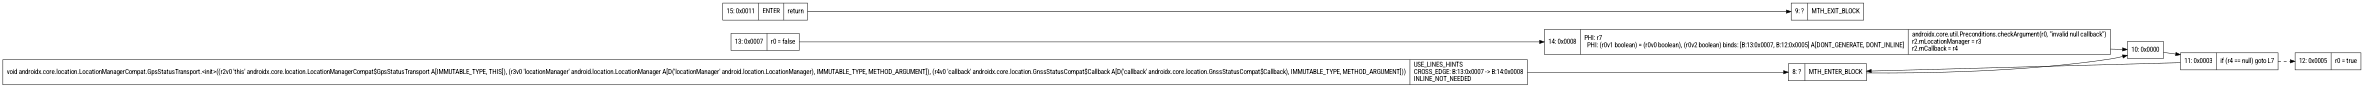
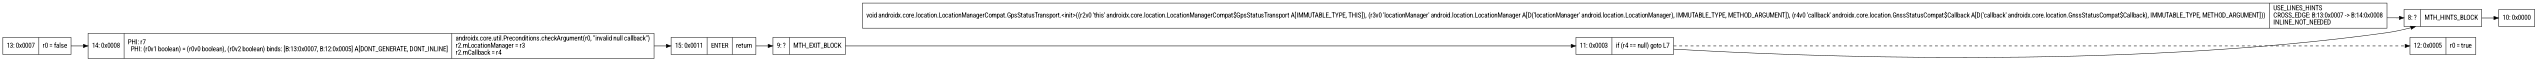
  digraph {
    fontname="Roboto Condensed"
    rankdir=LR
    node [fontname="Roboto Condensed" shape=record]
    edge [fontname="Roboto Condensed"]
-   n1 [label="{8\:\ ?|MTH_ENTER_BLOCK\l}"]
+   n1 [label="{8\:\ ?|MTH_HINTS_BLOCK\l}"]
    n2 [label="{10\:\ 0x0000}"]
    n3 [label="{11\:\ 0x0003|if (r4 == null) goto L7\l}"]
    n4 [label="{12\:\ 0x0005|r0 = true\l}"]
    n5 [label="{13\:\ 0x0007|r0 = false\l}"]
    n6 [label="{14\:\ 0x0008|PHI: r7 \l  PHI: (r0v1 boolean) = (r0v0 boolean), (r0v2 boolean) binds: [B:13:0x0007, B:12:0x0005] A[DONT_GENERATE, DONT_INLINE]\l|androidx.core.util.Preconditions.checkArgument(r0, \"invalid null callback\")\lr2.mLocationManager = r3\lr2.mCallback = r4\l}"]
    n7 [label="{15\:\ 0x0011|ENTER\l|return\l}"]
    n8 [label="{9\:\ ?|MTH_EXIT_BLOCK\l}"]
    n9 [label="{void androidx.core.location.LocationManagerCompat.GpsStatusTransport.\<init\>((r2v0 'this' androidx.core.location.LocationManagerCompat$GpsStatusTransport A[IMMUTABLE_TYPE, THIS]), (r3v0 'locationManager' android.location.LocationManager A[D('locationManager' android.location.LocationManager), IMMUTABLE_TYPE, METHOD_ARGUMENT]), (r4v0 'callback' androidx.core.location.GnssStatusCompat$Callback A[D('callback' androidx.core.location.GnssStatusCompat$Callback), IMMUTABLE_TYPE, METHOD_ARGUMENT]))  | USE_LINES_HINTS\lCROSS_EDGE: B:13:0x0007 \-\> B:14:0x0008\lINLINE_NOT_NEEDED\l}"]
    n1 -> n2
-   n2 -> n3
+   n8 -> n3
    n3 -> n1
    n3 -> n4 [style=dashed]
    n5 -> n6
-   n6 -> n2
+   n6 -> n7
    n7 -> n8
    n9 -> n1
  }
